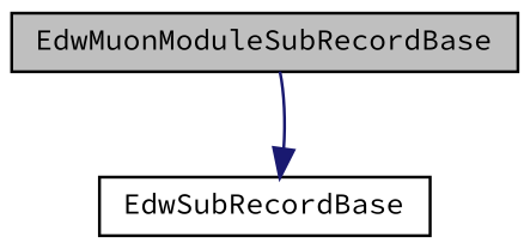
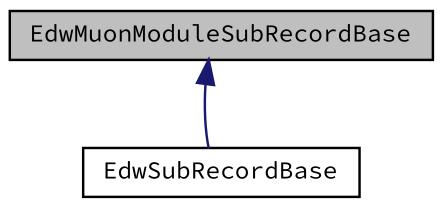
  digraph {
    fontname="Source Code Pro"
    node [color=black fontname="Source Code Pro" fontsize=10 shape=record style=filled]
    n1 [fillcolor=grey75 fontcolor=black height=0.2 label=EdwMuonModuleSubRecordBase width=0.4]
    n2 [fillcolor=white height=0.2 label=EdwSubRecordBase width=0.4]
-   n2 -> n1 [color=midnightblue dir=back fontname="Source Code Pro" fontsize=10 labelfontname=FreeSans labelfontsize=10 style=solid]
+   n1 -> n2 [color=midnightblue dir=back fontname="Source Code Pro" fontsize=10 labelfontname=FreeSans labelfontsize=10 style=solid]
  }
